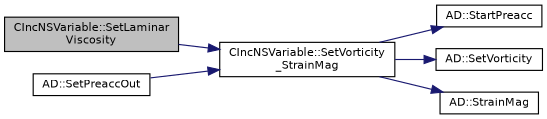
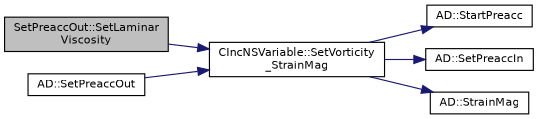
  digraph {
    rankdir=LR
    node [color=black fillcolor=white fontname=Helvetica fontsize=10 shape=record style=filled]
    edge [color=midnightblue fontname=Helvetica fontsize=10 labelfontname=Helvetica labelfontsize=10 style=solid]
-   n1 [fillcolor=grey75 fontcolor=black height=0.2 label="CIncNSVariable::SetLaminar\lViscosity" width=0.4]
+   n1 [fillcolor=grey75 fontcolor=black height=0.2 label="SetPreaccOut::SetLaminar\lViscosity" width=0.4]
    n2 [height=0.2 label="CIncNSVariable::SetVorticity\l_StrainMag" width=0.4]
    n3 [height=0.2 label="AD::StartPreacc" width=0.4]
-   n4 [height=0.2 label="AD::SetVorticity" width=0.4]
+   n4 [height=0.2 label="AD::SetPreaccIn" width=0.4]
    n5 [height=0.2 label="AD::StrainMag" width=0.4]
    n6 [height=0.2 label="AD::SetPreaccOut" width=0.4]
    n1 -> n2
    n2 -> n3
    n2 -> n4
    n2 -> n5
    n6 -> n2
  }
